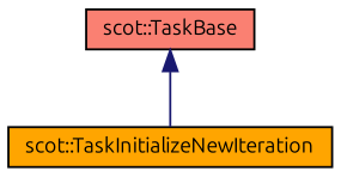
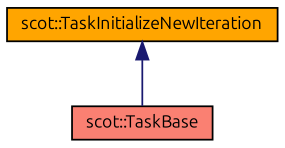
  digraph {
    fontname=Ubuntu
    node [color=black fontname=Ubuntu fontsize=10 shape=record style=filled]
    n1 [fillcolor=orange fontcolor=black height=0.2 label="scot::TaskInitializeNewIteration" width=0.4]
    n2 [fillcolor=salmon height=0.2 label="scot::TaskBase" width=0.4]
-   n2 -> n1 [color=midnightblue dir=back fontname=Ubuntu fontsize=10 labelfontname=Helvetica labelfontsize=10 style=solid]
+   n1 -> n2 [color=midnightblue dir=back fontname=Ubuntu fontsize=10 labelfontname=Helvetica labelfontsize=10 style=solid]
  }
